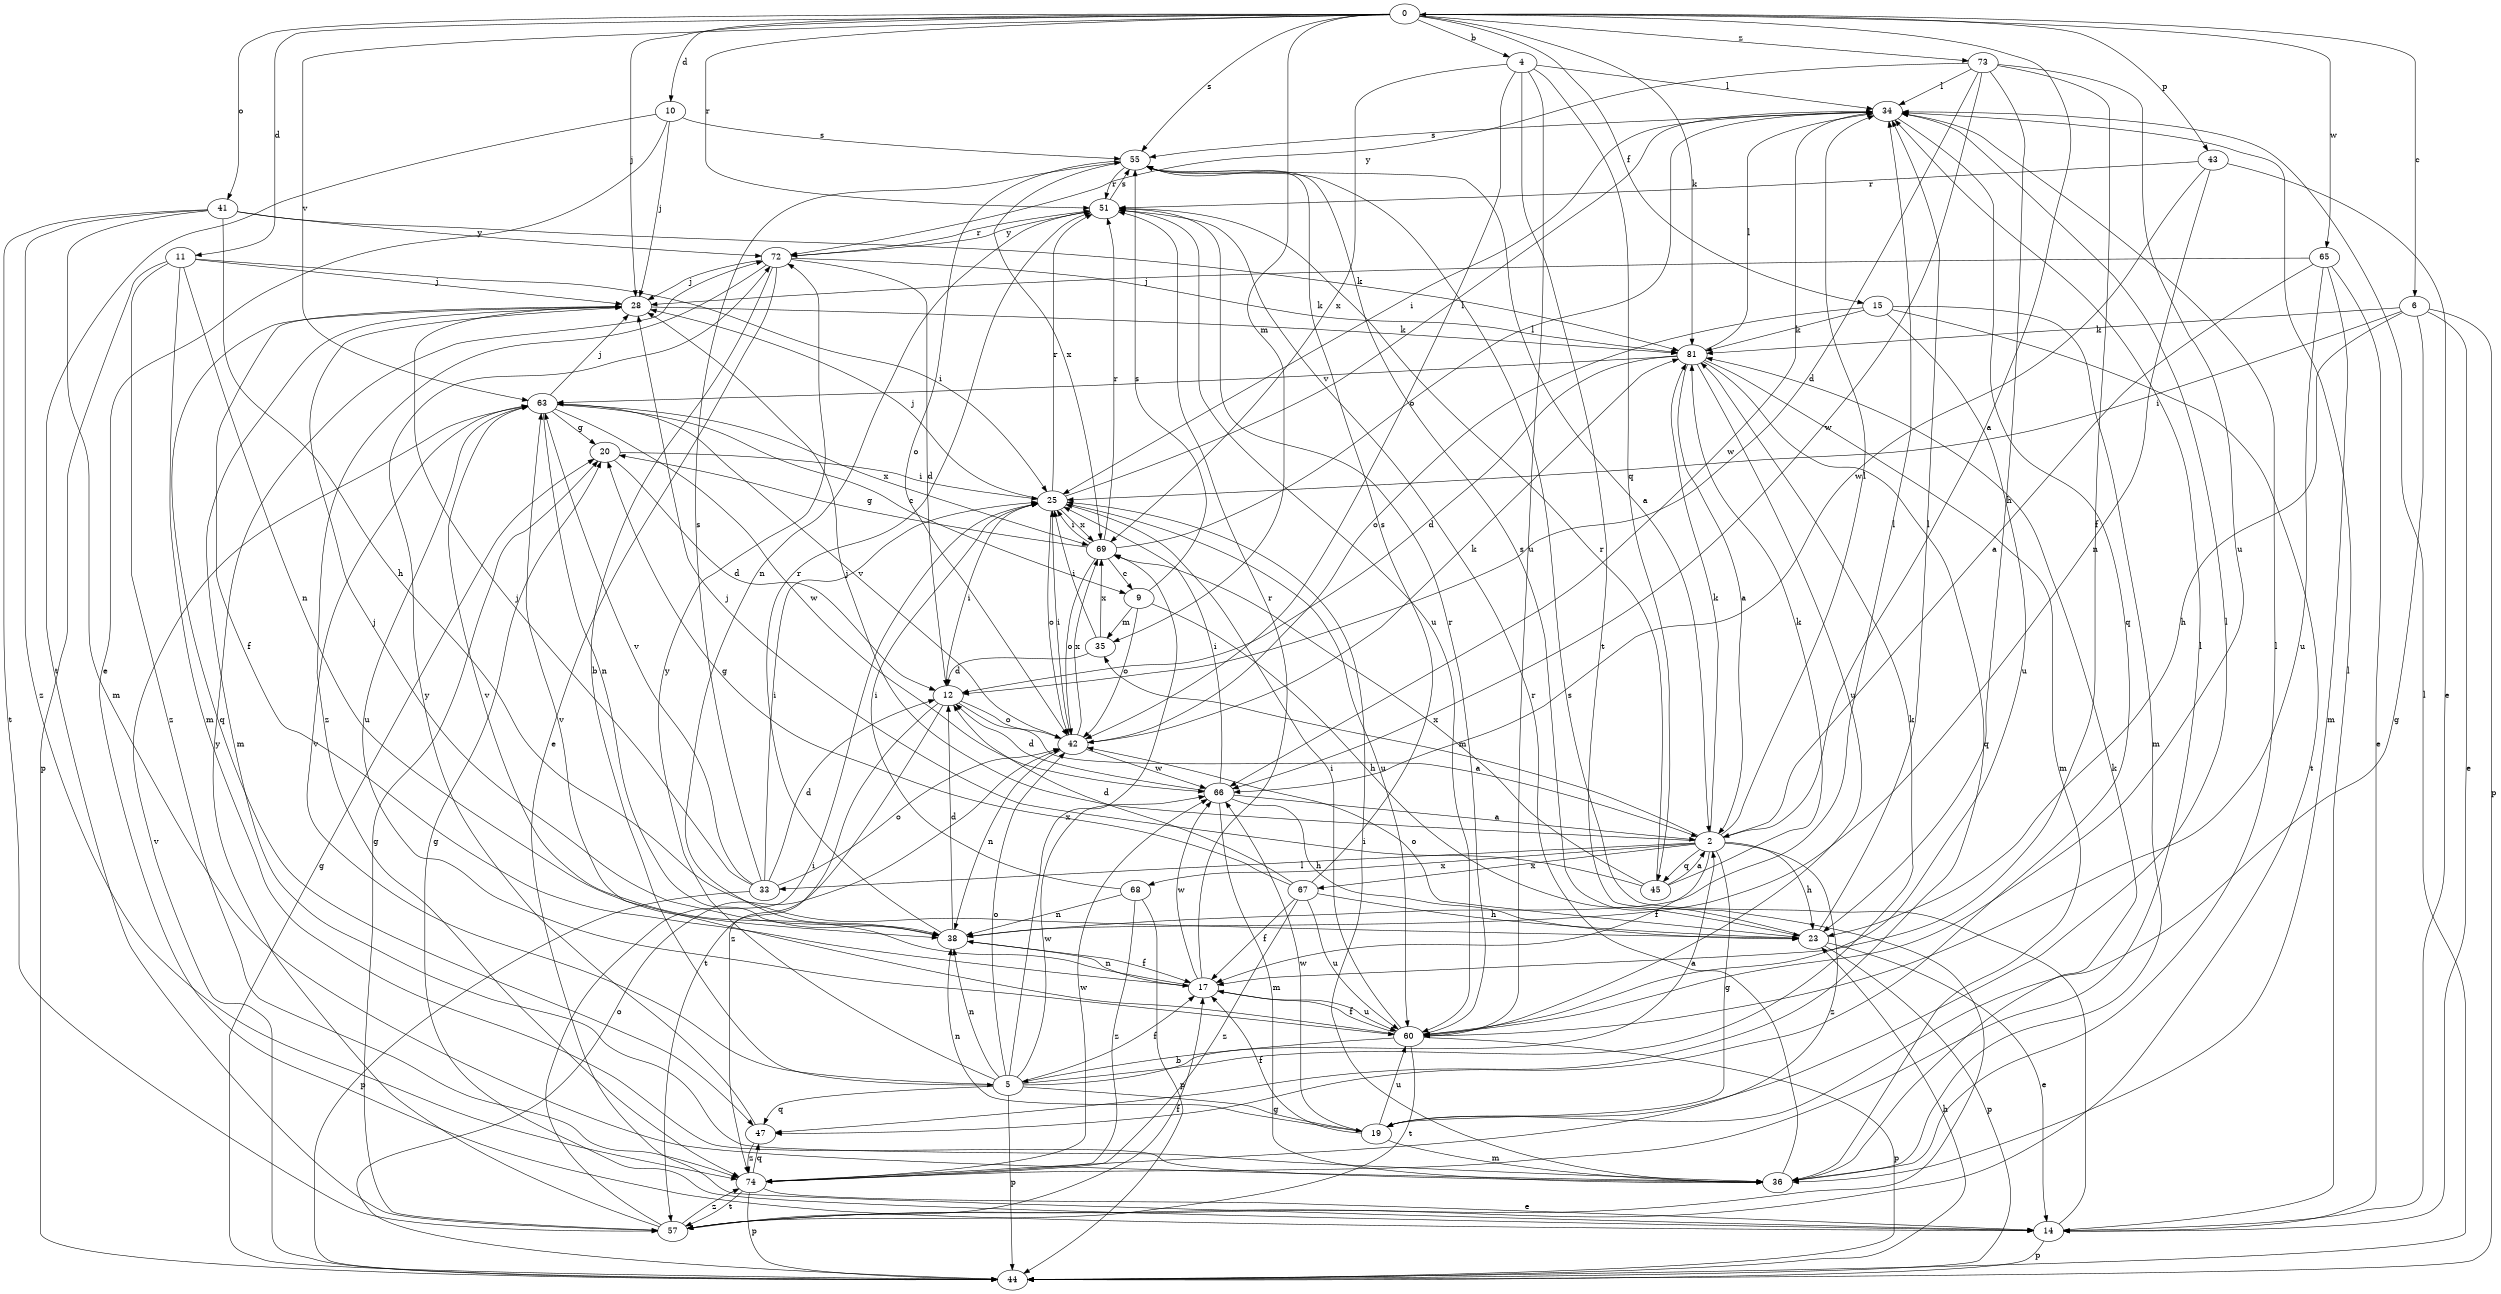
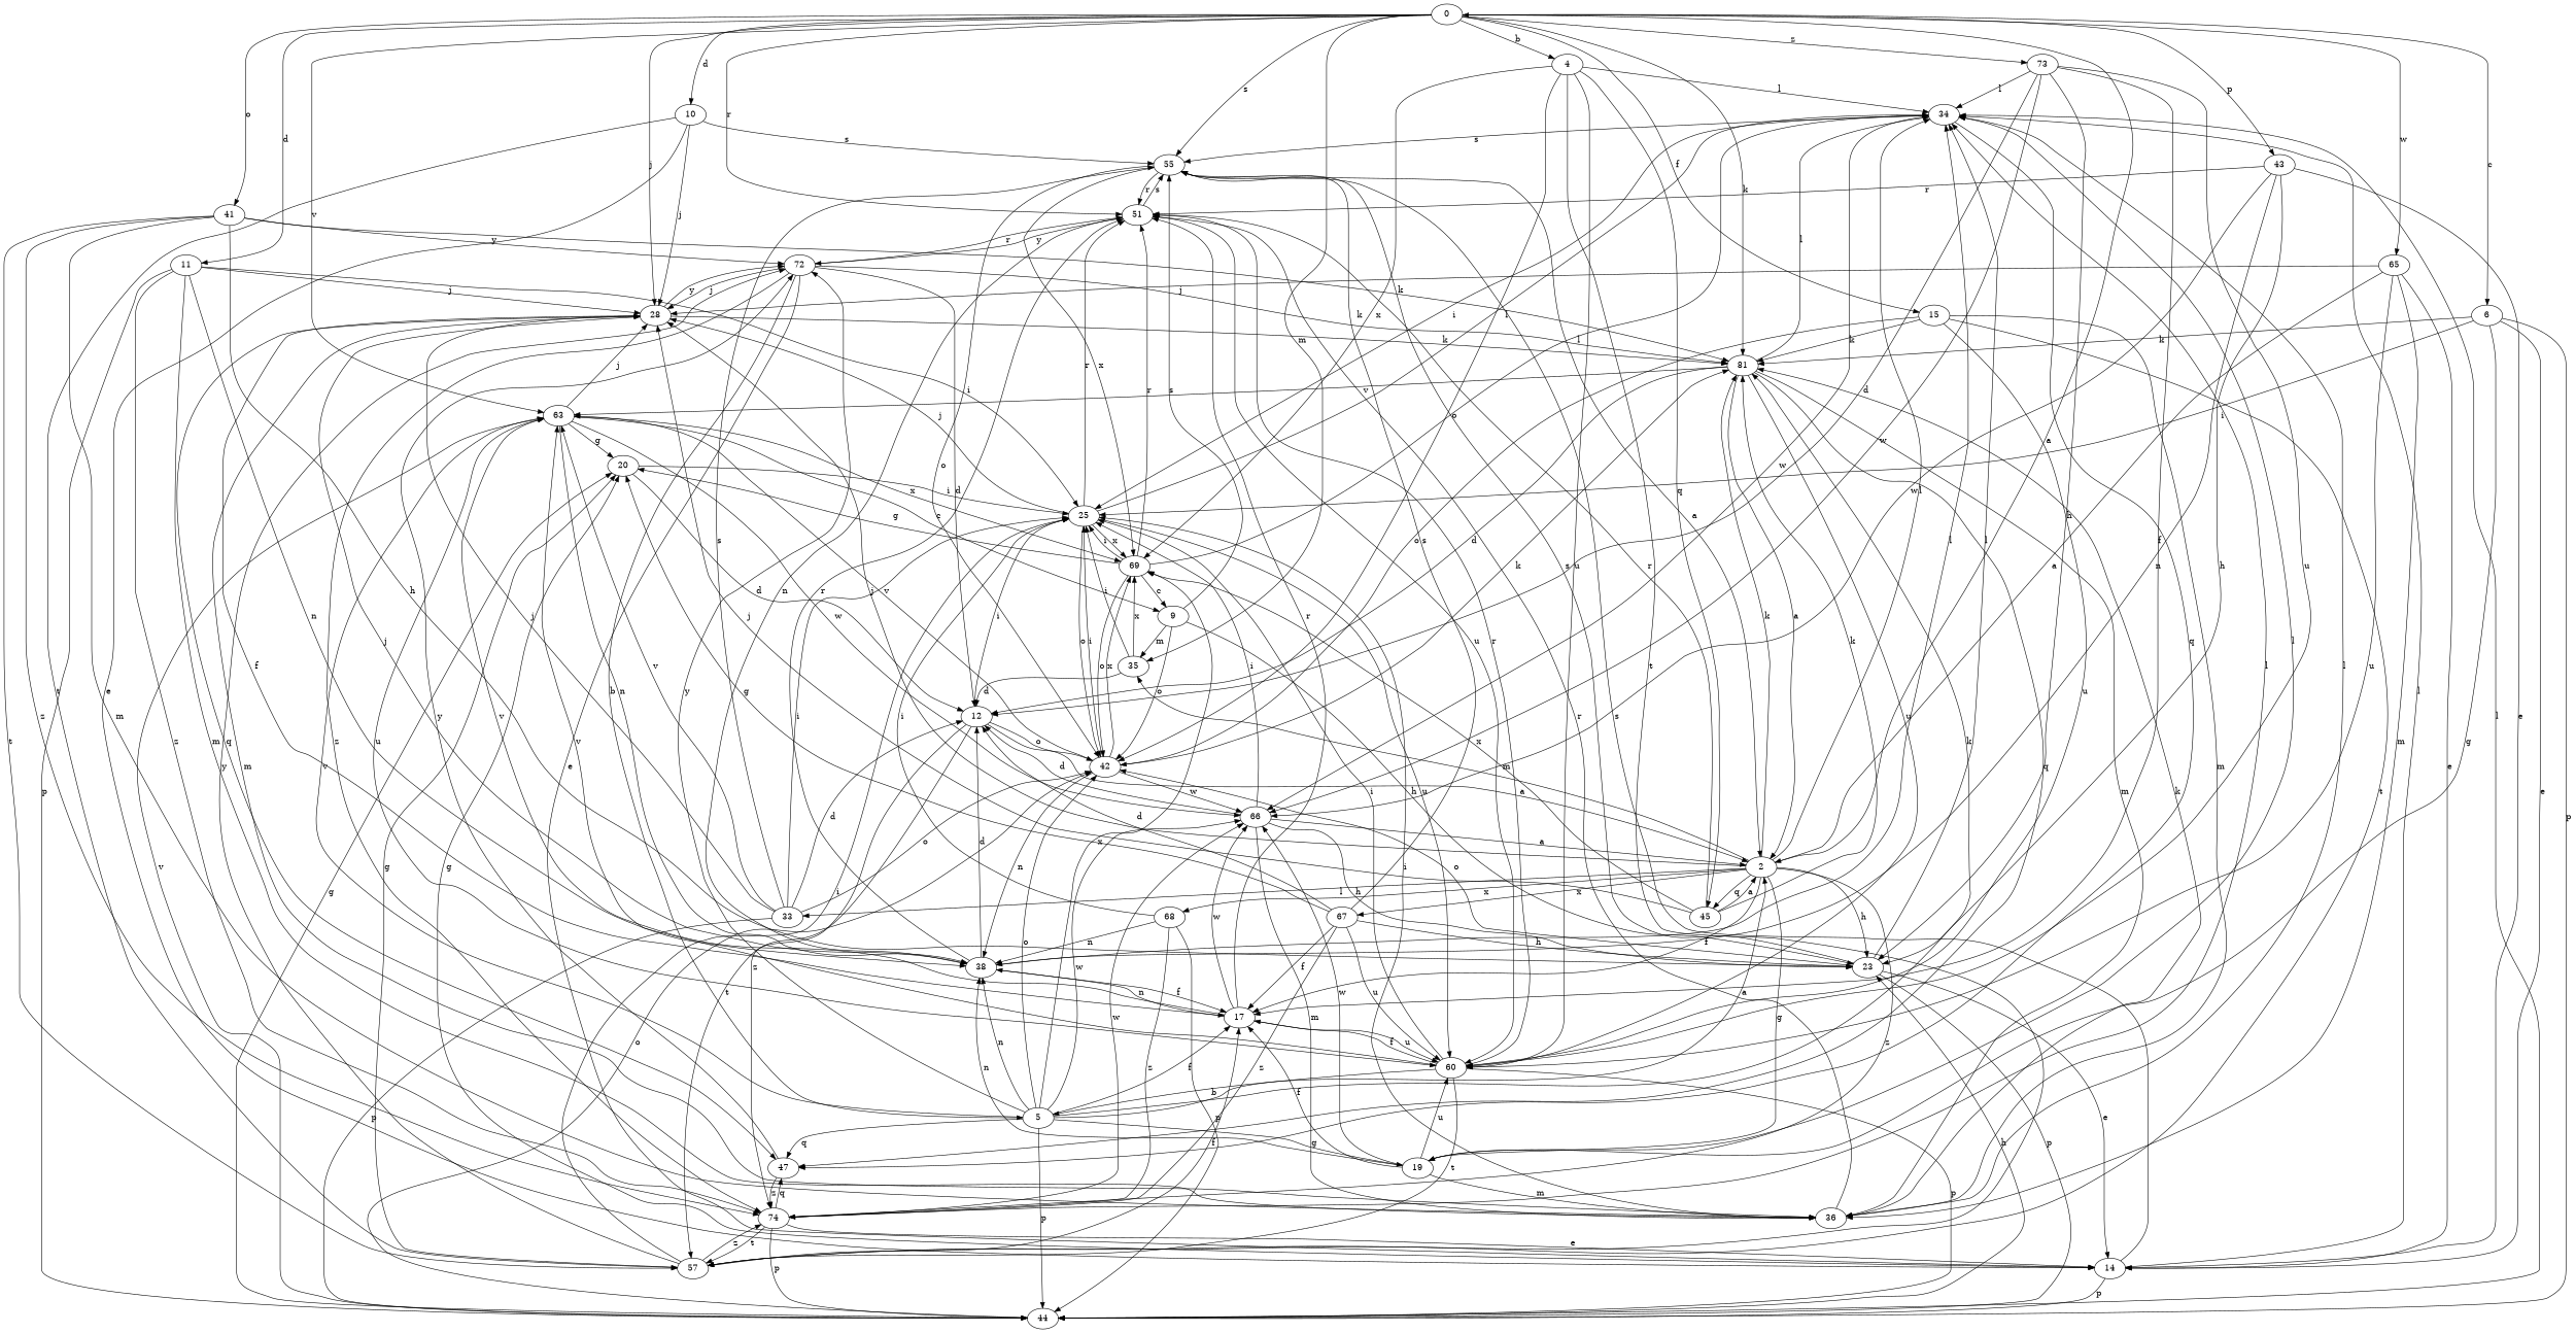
  strict digraph {
    0
    4
    6
    10
    11
    15
    28
    n8 [label=81]
    35
    41
    43
    51
    55
    63
    65
    73
    34
    45
    42
    57
    60
    69
    19
    23
    44
    14
    25
    74
    38
    36
    17
    47
    72
    2
    12
    66
    9
    20
    33
    67
    68
    5
    0 -> 4 [label=b]
    0 -> 6 [label=c]
    0 -> 10 [label=d]
    0 -> 11 [label=d]
    0 -> 15 [label=f]
    0 -> 28 [label=j]
    0 -> n8 [label=k]
    0 -> 35 [label=m]
    0 -> 41 [label=o]
    0 -> 43 [label=p]
    0 -> 51 [label=r]
    0 -> 55 [label=s]
    0 -> 63 [label=v]
    0 -> 65 [label=w]
    0 -> 73 [label=z]
    4 -> 34 [label=l]
    4 -> 45 [label=q]
    4 -> 42 [label=o]
    4 -> 57 [label=t]
    4 -> 60 [label=u]
    4 -> 69 [label=x]
    6 -> n8 [label=k]
    6 -> 19 [label=g]
-   6 -> 23 [label=h]
+   43 -> 23 [label=h]
    6 -> 44 [label=p]
    6 -> 14 [label=e]
    6 -> 25 [label=i]
    10 -> 28 [label=j]
    10 -> 55 [label=s]
    10 -> 57 [label=t]
    10 -> 14 [label=e]
    11 -> 28 [label=j]
    11 -> 44 [label=p]
    11 -> 25 [label=i]
    11 -> 74 [label=z]
    11 -> 38 [label=n]
    11 -> 36 [label=m]
    15 -> n8 [label=k]
    15 -> 42 [label=o]
    15 -> 57 [label=t]
    15 -> 60 [label=u]
    15 -> 36 [label=m]
    28 -> n8 [label=k]
    28 -> 36 [label=m]
    28 -> 17 [label=f]
    28 -> 47 [label=q]
-   73 -> 72 [label=y]
+   28 -> 72 [label=y]
    n8 -> 63 [label=v]
    n8 -> 34 [label=l]
    n8 -> 60 [label=u]
    n8 -> 36 [label=m]
    n8 -> 47 [label=q]
    n8 -> 2 [label=a]
    n8 -> 12 [label=d]
    35 -> 69 [label=x]
    35 -> 25 [label=i]
    35 -> 12 [label=d]
    41 -> n8 [label=k]
    41 -> 57 [label=t]
    41 -> 23 [label=h]
    41 -> 74 [label=z]
    41 -> 36 [label=m]
    41 -> 72 [label=y]
    43 -> 51 [label=r]
    43 -> 14 [label=e]
    43 -> 38 [label=n]
    43 -> 66 [label=w]
    51 -> 55 [label=s]
    51 -> 60 [label=u]
    51 -> 38 [label=n]
    51 -> 72 [label=y]
    55 -> 51 [label=r]
    55 -> 42 [label=o]
    55 -> 69 [label=x]
    55 -> 2 [label=a]
    63 -> 28 [label=j]
    63 -> 60 [label=u]
    63 -> 69 [label=x]
    63 -> 38 [label=n]
    63 -> 66 [label=w]
    63 -> 9 [label=c]
    63 -> 20 [label=g]
    65 -> 28 [label=j]
    65 -> 60 [label=u]
    65 -> 14 [label=e]
    65 -> 36 [label=m]
    65 -> 2 [label=a]
    73 -> 34 [label=l]
    73 -> 60 [label=u]
    73 -> 23 [label=h]
    73 -> 17 [label=f]
    73 -> 12 [label=d]
    73 -> 66 [label=w]
    34 -> 55 [label=s]
    34 -> 25 [label=i]
    34 -> 47 [label=q]
    34 -> 66 [label=w]
    45 -> 28 [label=j]
    45 -> n8 [label=k]
    45 -> 51 [label=r]
    45 -> 69 [label=x]
    45 -> 2 [label=a]
    42 -> n8 [label=k]
    42 -> 63 [label=v]
    42 -> 69 [label=x]
    42 -> 25 [label=i]
    42 -> 38 [label=n]
    42 -> 66 [label=w]
    57 -> 25 [label=i]
    57 -> 74 [label=z]
    57 -> 17 [label=f]
    57 -> 72 [label=y]
    57 -> 20 [label=g]
    60 -> 51 [label=r]
    60 -> 63 [label=v]
    60 -> 57 [label=t]
    60 -> 44 [label=p]
    60 -> 25 [label=i]
    60 -> 17 [label=f]
    60 -> 5 [label=b]
    69 -> 51 [label=r]
    69 -> 34 [label=l]
    69 -> 42 [label=o]
    69 -> 25 [label=i]
    69 -> 9 [label=c]
    69 -> 20 [label=g]
    19 -> 34 [label=l]
    19 -> 60 [label=u]
    19 -> 38 [label=n]
    19 -> 36 [label=m]
    19 -> 17 [label=f]
    19 -> 66 [label=w]
    23 -> 55 [label=s]
    23 -> 34 [label=l]
    23 -> 42 [label=o]
    23 -> 44 [label=p]
    23 -> 14 [label=e]
    44 -> 63 [label=v]
    44 -> 34 [label=l]
    44 -> 42 [label=o]
    44 -> 23 [label=h]
    44 -> 20 [label=g]
    14 -> 55 [label=s]
    14 -> 34 [label=l]
    14 -> 44 [label=p]
    14 -> 20 [label=g]
    25 -> 28 [label=j]
    25 -> 51 [label=r]
    25 -> 34 [label=l]
    25 -> 42 [label=o]
    25 -> 60 [label=u]
    25 -> 69 [label=x]
    74 -> 34 [label=l]
    74 -> 57 [label=t]
    74 -> 44 [label=p]
    74 -> 14 [label=e]
    74 -> 47 [label=q]
    74 -> 66 [label=w]
    38 -> 28 [label=j]
    38 -> 51 [label=r]
    38 -> 34 [label=l]
    38 -> 17 [label=f]
    38 -> 12 [label=d]
    36 -> n8 [label=k]
    36 -> 51 [label=r]
    36 -> 34 [label=l]
    36 -> 25 [label=i]
    17 -> 51 [label=r]
    17 -> 63 [label=v]
    17 -> 60 [label=u]
    17 -> 38 [label=n]
    17 -> 66 [label=w]
    47 -> 74 [label=z]
    47 -> 72 [label=y]
    72 -> 28 [label=j]
    72 -> n8 [label=k]
    72 -> 51 [label=r]
    72 -> 14 [label=e]
    72 -> 74 [label=z]
    72 -> 12 [label=d]
    72 -> 5 [label=b]
    2 -> 0 [label=a]
    2 -> 28 [label=j]
    2 -> n8 [label=k]
    2 -> 35 [label=m]
    2 -> 34 [label=l]
    2 -> 45 [label=q]
    2 -> 19 [label=g]
    2 -> 23 [label=h]
    2 -> 74 [label=z]
    2 -> 17 [label=f]
    2 -> 33 [label=l]
    2 -> 67 [label=x]
    2 -> 68 [label=x]
    12 -> 42 [label=o]
    12 -> 57 [label=t]
    12 -> 25 [label=i]
    12 -> 74 [label=z]
    12 -> 2 [label=a]
    66 -> 23 [label=h]
    66 -> 25 [label=i]
    66 -> 36 [label=m]
    66 -> 2 [label=a]
    66 -> 12 [label=d]
    9 -> 35 [label=m]
    9 -> 55 [label=s]
    9 -> 42 [label=o]
    9 -> 23 [label=h]
    20 -> 25 [label=i]
    20 -> 12 [label=d]
    33 -> 28 [label=j]
    33 -> 55 [label=s]
    33 -> 63 [label=v]
    33 -> 42 [label=o]
    33 -> 44 [label=p]
    33 -> 25 [label=i]
    33 -> 12 [label=d]
    67 -> 55 [label=s]
    67 -> 60 [label=u]
    67 -> 23 [label=h]
    67 -> 74 [label=z]
    67 -> 17 [label=f]
    67 -> 12 [label=d]
    67 -> 20 [label=g]
    68 -> 44 [label=p]
    68 -> 25 [label=i]
    68 -> 74 [label=z]
    68 -> 38 [label=n]
    5 -> n8 [label=k]
    5 -> 63 [label=v]
    5 -> 42 [label=o]
    5 -> 69 [label=x]
    5 -> 19 [label=g]
    5 -> 44 [label=p]
    5 -> 38 [label=n]
    5 -> 17 [label=f]
    5 -> 47 [label=q]
    5 -> 72 [label=y]
    5 -> 2 [label=a]
    5 -> 66 [label=w]
  }
